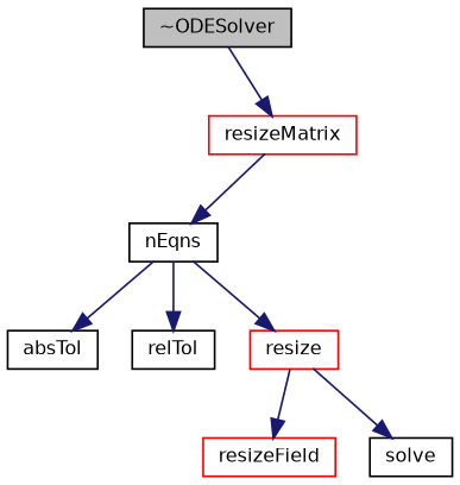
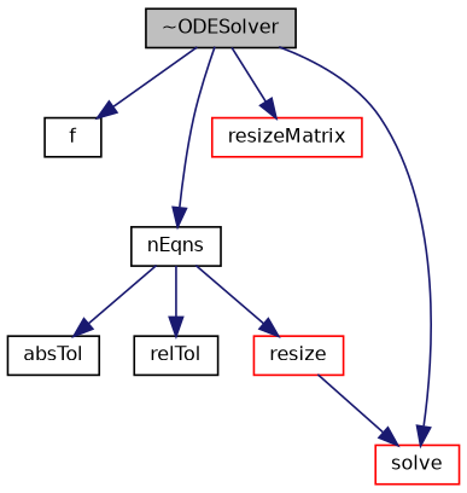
  digraph {
    rankdir=TB
    node [color=black fontname=Helvetica fontsize=10 shape=record]
    edge [color=midnightblue fontname=Helvetica fontsize=10 labelfontname=Helvetica labelfontsize=10 style=solid]
    n1 [fillcolor=grey75 fontcolor=black height=0.2 label="~ODESolver" style=filled width=0.4]
+   n2 [height=0.2 label=f width=0.4]
    n3 [height=0.2 label=nEqns width=0.4]
-   n4 [height=0.2 label=solve width=0.4]
+   n4 [color=red height=0.2 label=solve width=0.4]
    n5 [color=red height=0.2 label=resizeMatrix width=0.4]
    n6 [height=0.2 label=absTol width=0.4]
    n7 [height=0.2 label=relTol width=0.4]
    n8 [color=red height=0.2 label=resize width=0.4]
-   n9 [color=red height=0.2 label=resizeField width=0.4]
-   n5 -> n3
+   n1 -> n2
+   n1 -> n3
+   n1 -> n4
    n1 -> n5
    n3 -> n6
    n3 -> n7
    n3 -> n8
    n8 -> n4
-   n8 -> n9
  }
